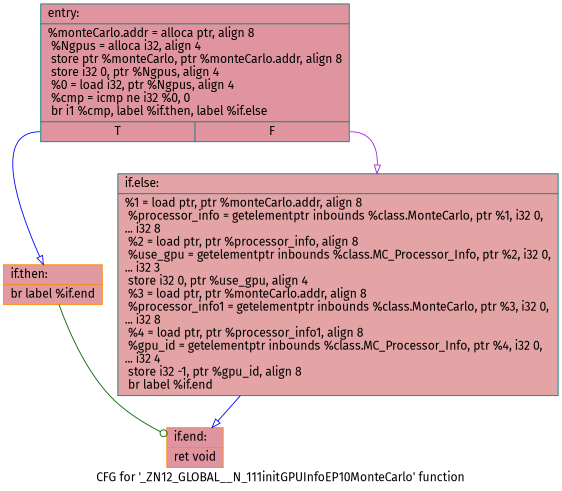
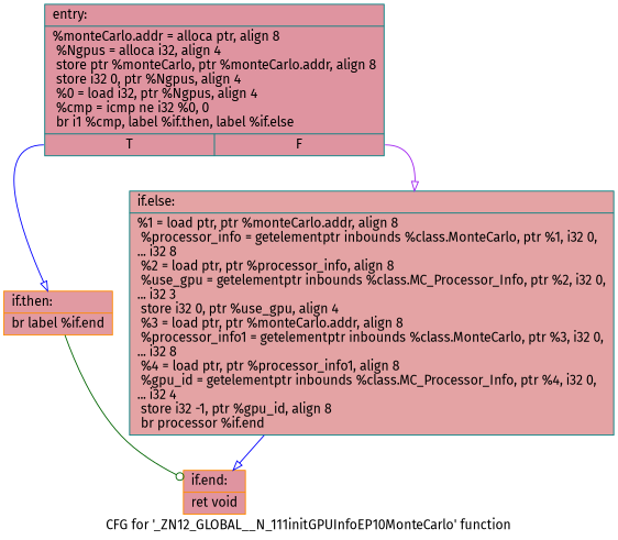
  digraph {
    label="CFG for '_ZN12_GLOBAL__N_111initGPUInfoEP10MonteCarlo' function"
    fontname="Fira Sans"
    node [color=teal fillcolor="#b70d2870" fontname="Fira Sans" shape=record style=filled]
    edge [color=blue arrowhead=onormal fontname="Fira Sans"]
    n1 [label="{entry:\l|  %monteCarlo.addr = alloca ptr, align 8\l  %Ngpus = alloca i32, align 4\l  store ptr %monteCarlo, ptr %monteCarlo.addr, align 8\l  store i32 0, ptr %Ngpus, align 4\l  %0 = load i32, ptr %Ngpus, align 4\l  %cmp = icmp ne i32 %0, 0\l  br i1 %cmp, label %if.then, label %if.else\l|{<s0>T|<s1>F}}"]
    n2 [color=darkorange fillcolor="#bb1b2c70" label="{if.then:\l|  br label %if.end\l}"]
-   n3 [fillcolor="#c32e3170" label="{if.else:\l|  %1 = load ptr, ptr %monteCarlo.addr, align 8\l  %processor_info = getelementptr inbounds %class.MonteCarlo, ptr %1, i32 0,\l... i32 8\l  %2 = load ptr, ptr %processor_info, align 8\l  %use_gpu = getelementptr inbounds %class.MC_Processor_Info, ptr %2, i32 0,\l... i32 3\l  store i32 0, ptr %use_gpu, align 4\l  %3 = load ptr, ptr %monteCarlo.addr, align 8\l  %processor_info1 = getelementptr inbounds %class.MonteCarlo, ptr %3, i32 0,\l... i32 8\l  %4 = load ptr, ptr %processor_info1, align 8\l  %gpu_id = getelementptr inbounds %class.MC_Processor_Info, ptr %4, i32 0,\l... i32 4\l  store i32 -1, ptr %gpu_id, align 8\l  br label %if.end\l}"]
+   n3 [fillcolor="#c32e3170" label="{if.else:\l|  %1 = load ptr, ptr %monteCarlo.addr, align 8\l  %processor_info = getelementptr inbounds %class.MonteCarlo, ptr %1, i32 0,\l... i32 8\l  %2 = load ptr, ptr %processor_info, align 8\l  %use_gpu = getelementptr inbounds %class.MC_Processor_Info, ptr %2, i32 0,\l... i32 3\l  store i32 0, ptr %use_gpu, align 4\l  %3 = load ptr, ptr %monteCarlo.addr, align 8\l  %processor_info1 = getelementptr inbounds %class.MonteCarlo, ptr %3, i32 0,\l... i32 8\l  %4 = load ptr, ptr %processor_info1, align 8\l  %gpu_id = getelementptr inbounds %class.MC_Processor_Info, ptr %4, i32 0,\l... i32 4\l  store i32 -1, ptr %gpu_id, align 8\l  br processor %if.end\l}"]
    n4 [color=darkorange label="{if.end:\l|  ret void\l}"]
    n1 -> n2 [tailport=s0]
    n1 -> n3 [tailport=s1 color=purple]
    n2 -> n4 [color=darkgreen arrowhead=odot]
    n3 -> n4
  }
